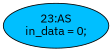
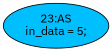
  strict digraph {
    fontname="IBM Plex Sans"
-   n1 [ast="<pyverilog.vparser.ast.Assign object at 0x7f43f489a690>" def_var="['in_data']" fillcolor=deepskyblue label="23:AS\nin_data = 0;" statements="[]" style=filled typ=Assign use_var="[]" fontname="IBM Plex Sans"]
+   n1 [ast="<pyverilog.vparser.ast.Assign object at 0x7f43f489a690>" def_var="['in_data']" fillcolor=deepskyblue label="23:AS\nin_data = 5;" statements="[]" style=filled typ=Assign use_var="[]" fontname="IBM Plex Sans"]
  }
